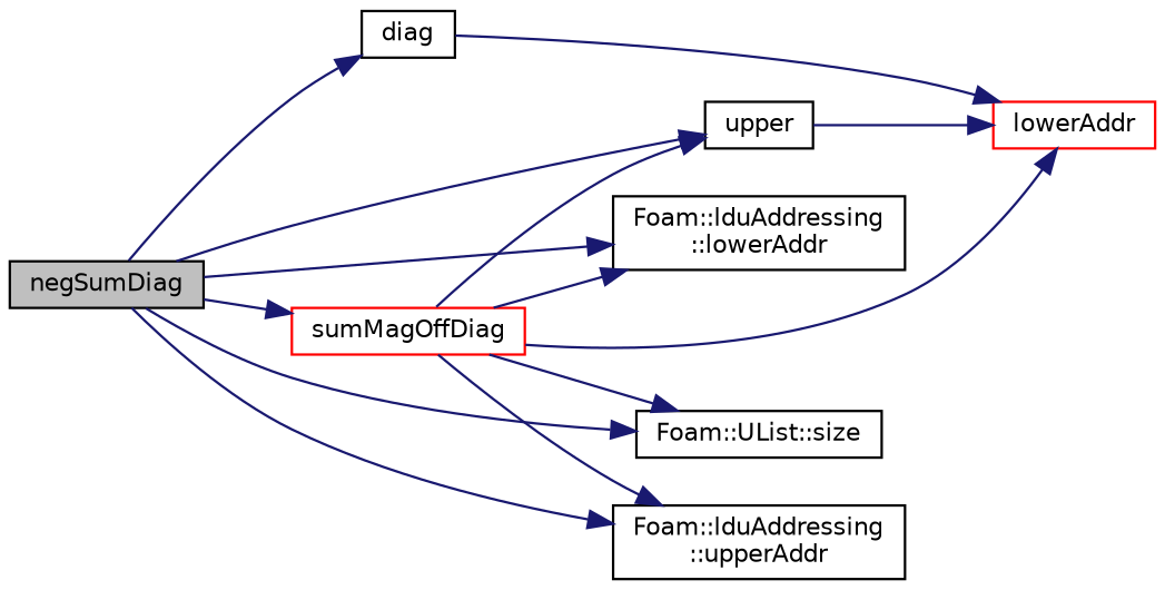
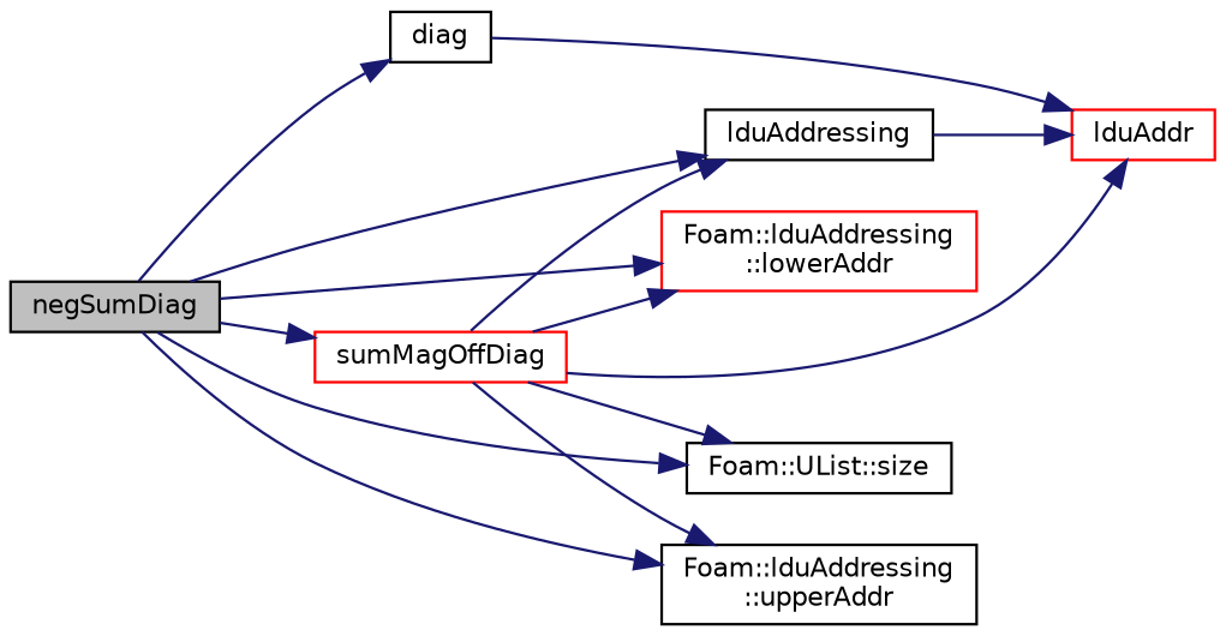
  digraph {
    rankdir=LR
    node [color=black fontname=Helvetica fontsize=10 shape=record]
    edge [color=midnightblue fontname=Helvetica fontsize=10 labelfontname=Helvetica labelfontsize=10 style=solid]
    n1 [fillcolor=grey75 fontcolor=black height=0.2 label=negSumDiag style=filled width=0.4]
    n2 [height=0.2 label=diag width=0.4]
-   n3 [height=0.2 label="Foam::lduAddressing\l::lowerAddr" width=0.4]
+   n3 [color=red height=0.2 label="Foam::lduAddressing\l::lowerAddr" width=0.4]
    n4 [height=0.2 label="Foam::UList::size" width=0.4]
    n5 [color=red height=0.2 label=sumMagOffDiag width=0.4]
-   n6 [height=0.2 label=upper width=0.4]
+   n6 [height=0.2 label=lduAddressing width=0.4]
    n7 [height=0.2 label="Foam::lduAddressing\l::upperAddr" width=0.4]
-   n8 [color=red height=0.2 label=lowerAddr width=0.4]
+   n8 [color=red height=0.2 label=lduAddr width=0.4]
    n1 -> n2
    n1 -> n3
    n1 -> n4
    n1 -> n5
    n1 -> n6
    n1 -> n7
    n2 -> n8
    n5 -> n3
    n5 -> n4
    n5 -> n6
    n5 -> n7
    n5 -> n8
    n6 -> n8
  }
